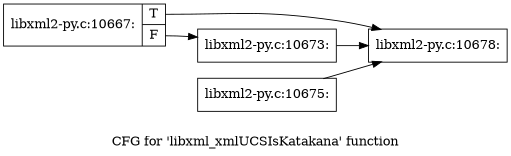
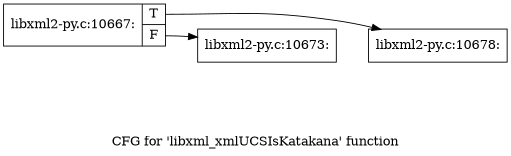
  digraph {
    label="CFG for 'libxml_xmlUCSIsKatakana' function"
    rankdir=LR
    node [shape=record]
    n1 [label="{libxml2-py.c:10667:|{<s0>T|<s1>F}}"]
    n2 [label="{libxml2-py.c:10673:}"]
    n3 [label="{libxml2-py.c:10678:}"]
-   n4 [label="{libxml2-py.c:10675:}"]
    n1 -> n2 [tailport=s1]
    n1 -> n3 [tailport=s0]
-   n2 -> n3
-   n4 -> n3
  }
